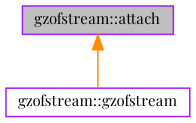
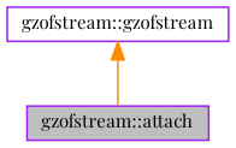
  digraph {
    rankdir=TB
    fontname="Playfair Display"
    node [color=purple fontname="Playfair Display" fontsize=10 shape=box style=filled]
    n1 [fillcolor=grey75 fontcolor=black height=0.2 label="gzofstream::attach" width=0.4]
    n2 [fillcolor=white height=0.2 label="gzofstream::gzofstream" width=0.4]
-   n1 -> n2 [color=darkorange dir=back fontname="Playfair Display" fontsize=10 labelfontname=Helvetica labelfontsize=10 style=solid]
+   n2 -> n1 [color=darkorange dir=back fontname="Playfair Display" fontsize=10 labelfontname=Helvetica labelfontsize=10 style=solid]
  }
